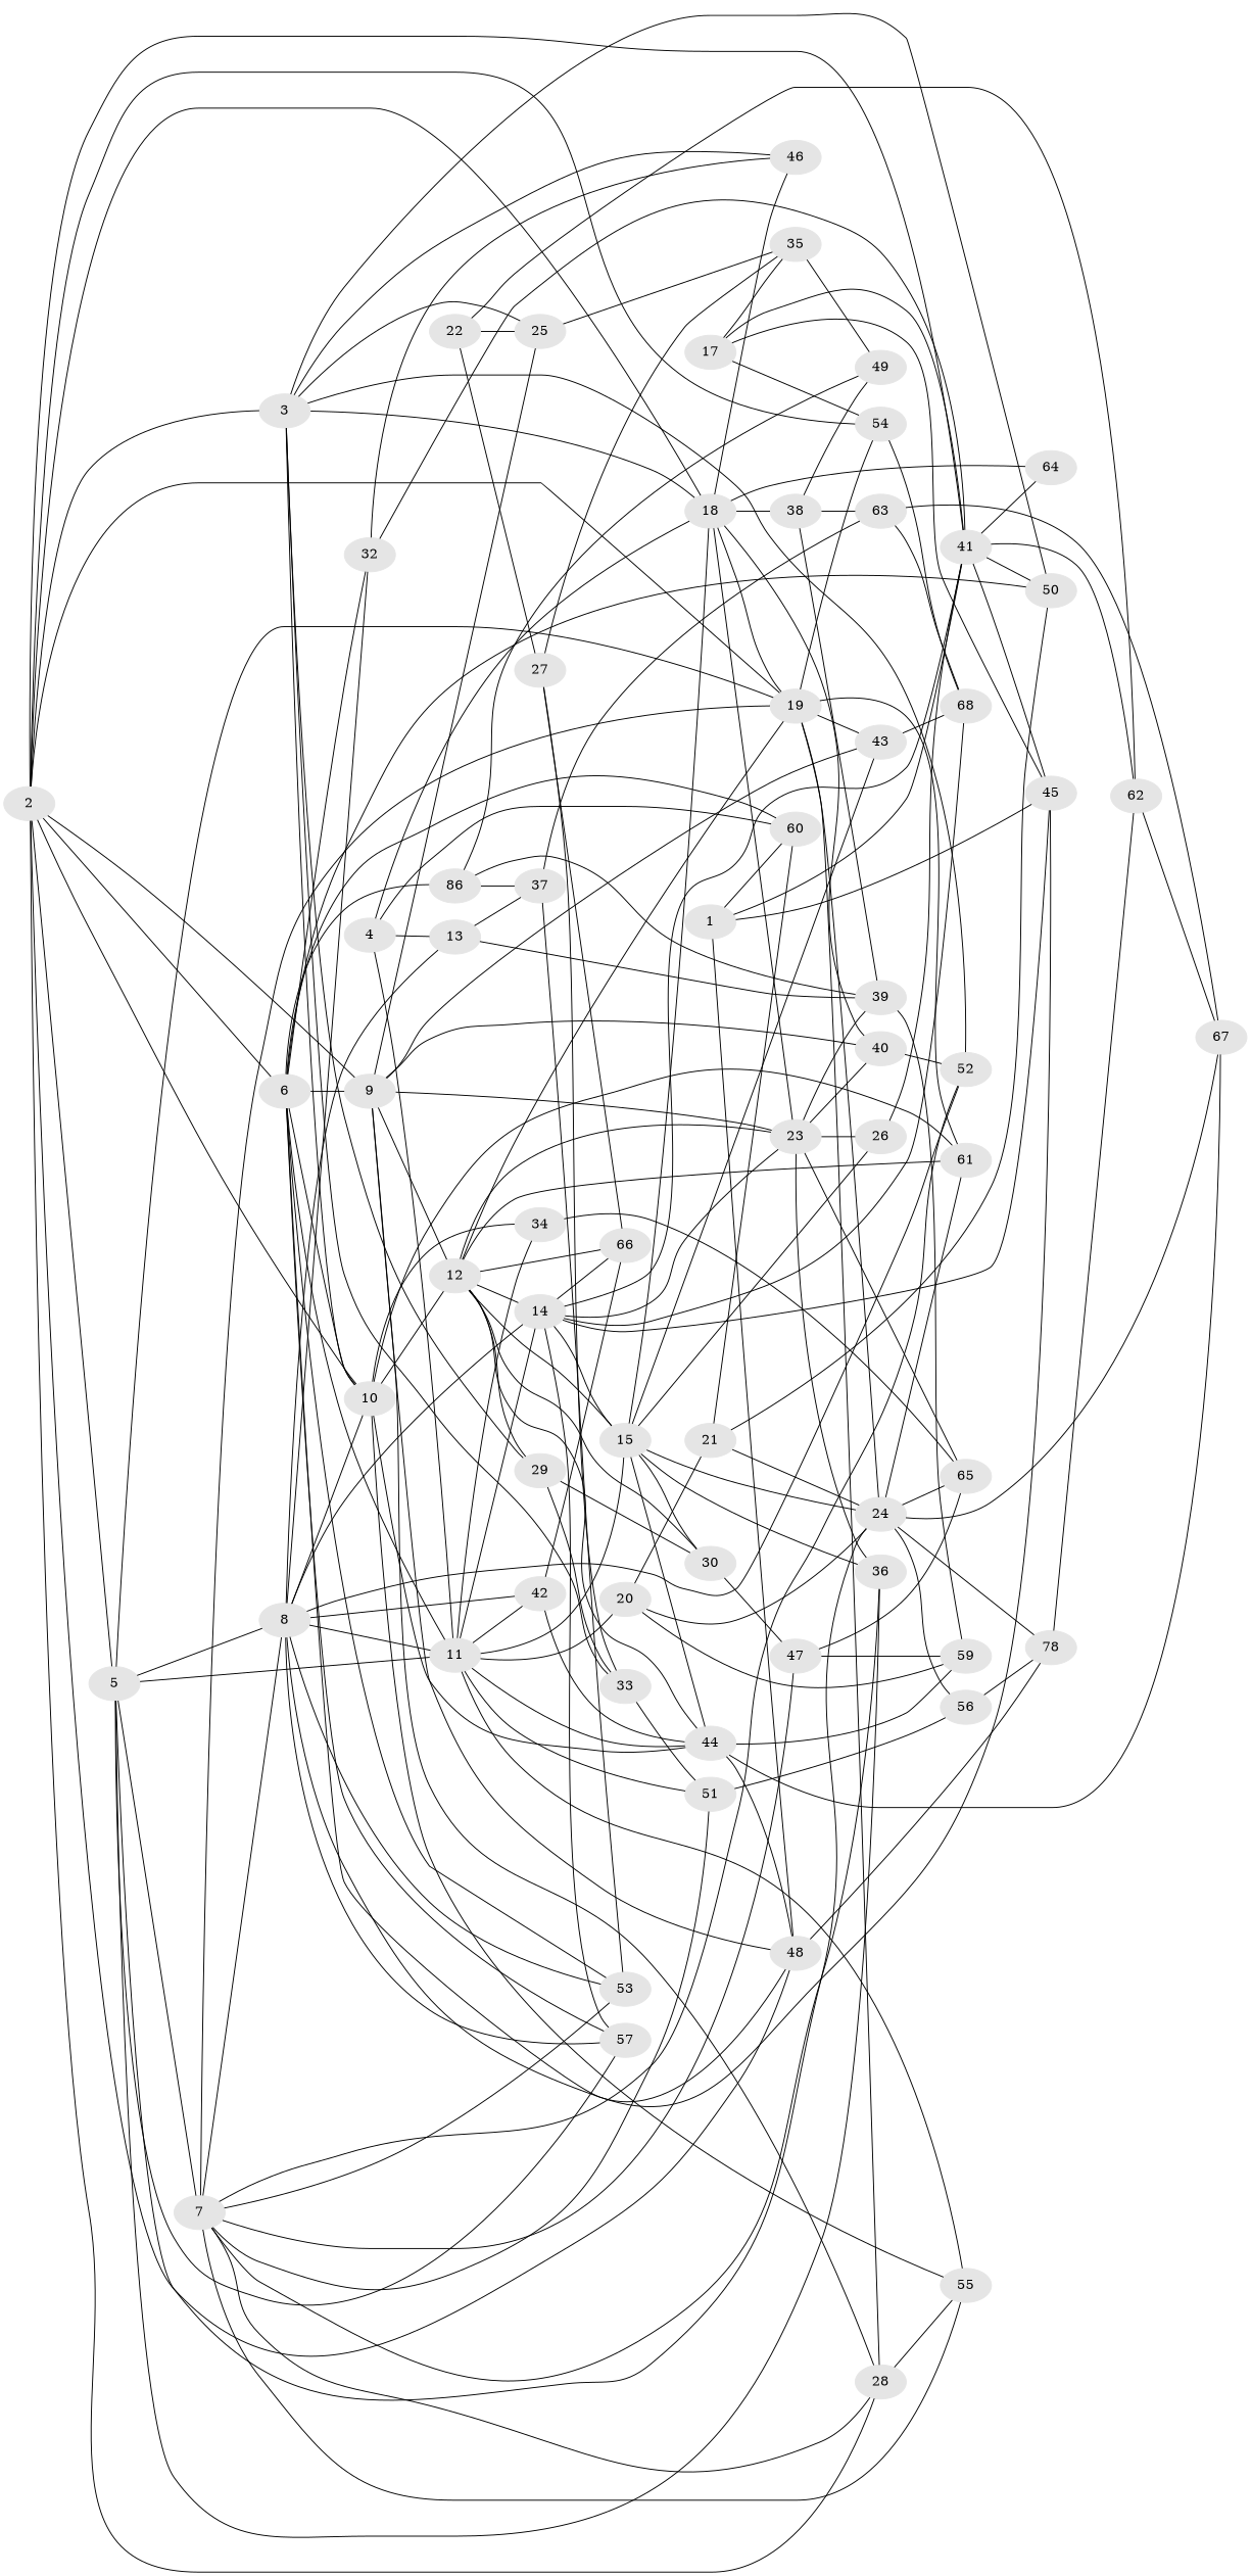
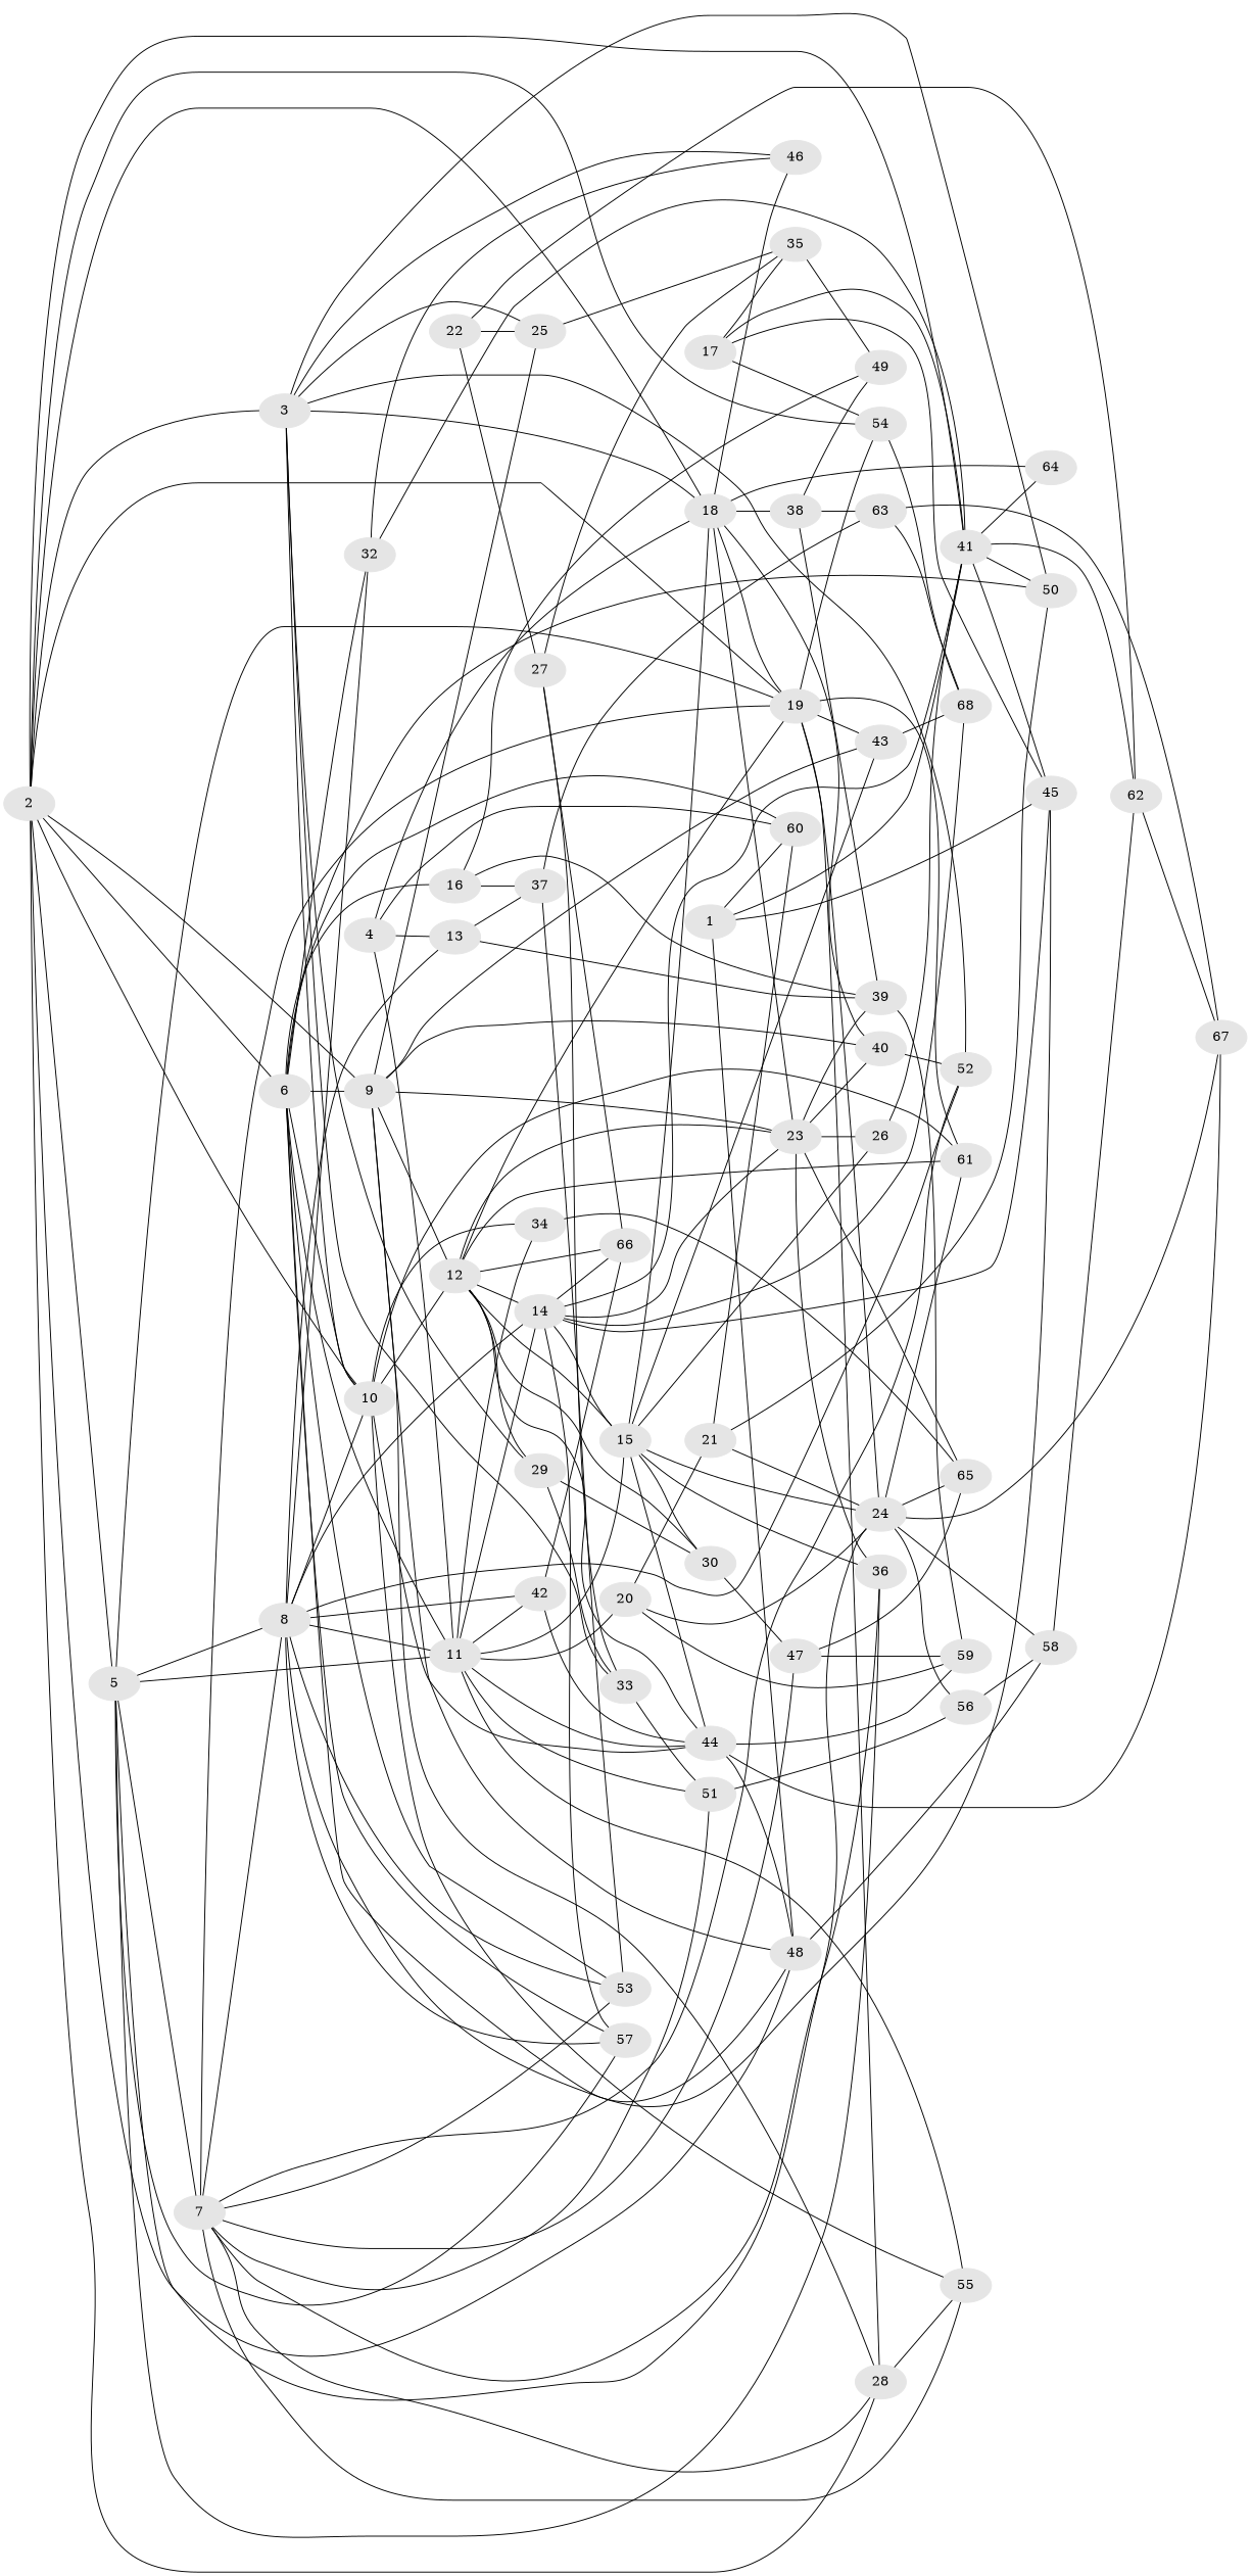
  graph {
    rankdir=LR
    node [color=gray90 style=filled]
    edge [weight=1.0]
    1
    41
    45
    48
    60
    50
    64
    62
-   58 [label=78]
+   58
    2
    3
    5
    6
    9
    10
    18
    19
    28
    54
    25
    29
    33
    46
    52
    11
    7
    8
    24
    36
    57
-   16 [label=86]
+   16
    32
    53
    12
    23
    40
    43
    55
    34
    44
    61
    38
    68
    22
    27
    35
    30
    51
    4
    13
    14
    42
    15
    20
    37
    39
    47
    56
    65
    67
    49
    59
    66
    26
    21
    63
    17
    1 -- 41
    1 -- 45
    1 -- 48
    1 -- 60
    41 -- 45 [weight=2.0]
    41 -- 50
    41 -- 64 [weight=2.0]
    41 -- 62
    48 -- 58
    62 -- 67
    58 -- 62
    2 -- 41
    2 -- 48
    2 -- 3
    2 -- 5
    2 -- 6
    2 -- 9
    2 -- 10
    2 -- 18
    2 -- 19
    2 -- 28 [weight=2.0]
    2 -- 54
    3 -- 50
    3 -- 10
    3 -- 18
    3 -- 25
    3 -- 29
    3 -- 33
    3 -- 46
    3 -- 52
    5 -- 19 [weight=2.0]
    5 -- 11
    5 -- 7
    5 -- 8
    5 -- 24
    5 -- 36
    5 -- 57
    6 -- 48
    6 -- 60
    6 -- 50
    6 -- 9 [weight=2.0]
    6 -- 10
    6 -- 11
    6 -- 57
    6 -- 16
    6 -- 32
    6 -- 53
    9 -- 48
    9 -- 28
    9 -- 25
    9 -- 12
    9 -- 23
    9 -- 40
    9 -- 43
    10 -- 12 [weight=2.0]
    10 -- 55
    10 -- 34
    10 -- 44
    10 -- 61
    18 -- 64 [weight=2.0]
    18 -- 19
    18 -- 46 [weight=2.0]
    18 -- 23
    18 -- 40
    18 -- 38
    19 -- 28
    19 -- 54
    19 -- 24
    19 -- 43
    19 -- 61
    28 -- 55
    54 -- 68
    25 -- 35
    29 -- 33
    29 -- 30
    33 -- 51
    11 -- 55
    11 -- 34
    11 -- 44
    11 -- 51
    11 -- 14
    11 -- 42
    11 -- 15
    11 -- 20
    7 -- 19
    7 -- 28
    7 -- 52
    7 -- 8
    7 -- 36
    7 -- 53
    7 -- 55
    7 -- 51
    7 -- 47
    8 -- 45
    8 -- 10
    8 -- 52
    8 -- 11
    8 -- 57
    8 -- 32
    8 -- 53
    8 -- 13
    8 -- 14
    8 -- 42
    24 -- 58
    24 -- 61
    24 -- 56
    24 -- 65
    24 -- 67
    16 -- 37
    16 -- 39
    16 -- 49
    32 -- 41
    32 -- 46
    12 -- 19
    12 -- 29
    12 -- 23
    12 -- 44
    12 -- 61
    12 -- 30
    12 -- 14
    12 -- 15
    12 -- 66
    23 -- 36
    23 -- 40
    23 -- 39
    23 -- 65
    23 -- 26 [weight=2.0]
    40 -- 52
    43 -- 68
    34 -- 65
    44 -- 48
    44 -- 67
    44 -- 59
    38 -- 39
    38 -- 49
    38 -- 63
    22 -- 62
    22 -- 25
    22 -- 27
    27 -- 33
    27 -- 35
    27 -- 66
    35 -- 49
    30 -- 47
    51 -- 56
    4 -- 60
    4 -- 18
    4 -- 11
    4 -- 13
    13 -- 37
    13 -- 39
    14 -- 41
    14 -- 45
    14 -- 57
    14 -- 23
    14 -- 68
    14 -- 15
    14 -- 66
    42 -- 44
    42 -- 66
    15 -- 18
    15 -- 24
    15 -- 36
    15 -- 43
    15 -- 44
    15 -- 30
    15 -- 26
    20 -- 24
    20 -- 59
    20 -- 21
    37 -- 53
    37 -- 63
    39 -- 59
    47 -- 65
    47 -- 59
    56 -- 58
    26 -- 41
    21 -- 60
    21 -- 50
    21 -- 24
    63 -- 68
    63 -- 67
    17 -- 41
    17 -- 45
    17 -- 54
    17 -- 35
  }
